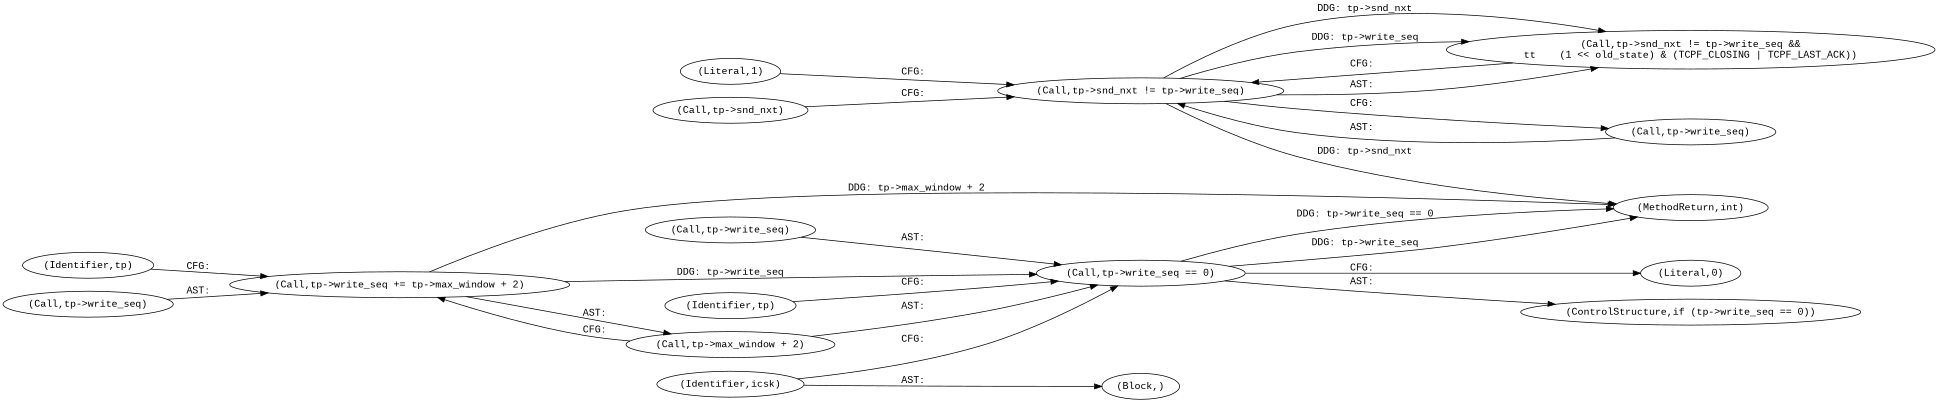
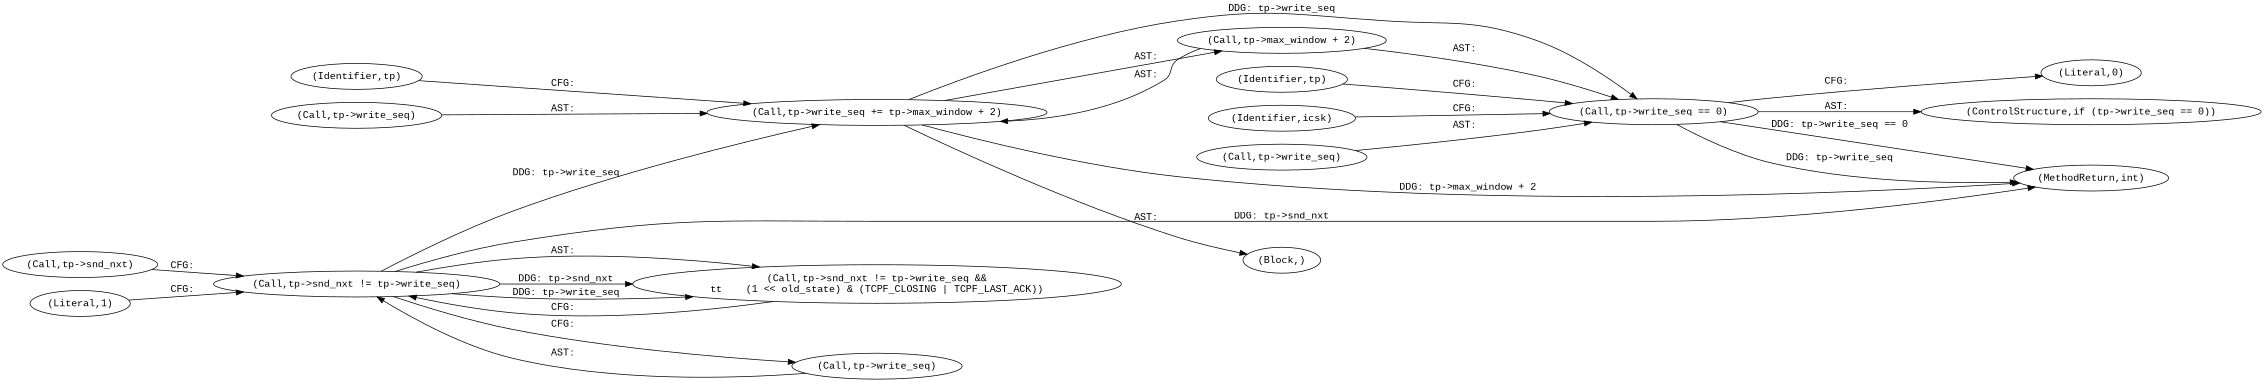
  digraph {
    fontname="Liberation Mono"
    rankdir=LR
    node [fontname="Liberation Mono"]
    edge [fontname="Liberation Mono"]
    n1 [label="(Call,tp->write_seq == 0)"]
    n2 [label="(Literal,0)"]
    n3 [label="(ControlStructure,if (tp->write_seq == 0))"]
    n4 [label="(MethodReturn,int)"]
    n5 [label="(Call,tp->write_seq += tp->max_window + 2)"]
    n6 [label="(Call,tp->max_window + 2)"]
    n7 [label="(Block,)"]
    n8 [label="(Call,tp->snd_nxt != tp->write_seq)"]
    n9 [label="(Call,tp->snd_nxt != tp->write_seq &&\n\t\t    (1 << old_state) & (TCPF_CLOSING | TCPF_LAST_ACK))"]
    n10 [label="(Call,tp->write_seq)"]
    n11 [label="(Identifier,tp)"]
    n12 [label="(Identifier,tp)"]
    n13 [label="(Call,tp->snd_nxt)"]
    n14 [label="(Identifier,icsk)"]
    n15 [label="(Literal,1)"]
    n16 [label="(Call,tp->write_seq)"]
    n17 [label="(Call,tp->write_seq)"]
    n1 -> n2 [label="CFG: "]
    n1 -> n3 [label="AST: "]
    n1 -> n4 [label="DDG: tp->write_seq == 0"]
    n1 -> n4 [label="DDG: tp->write_seq"]
    n5 -> n1 [label="DDG: tp->write_seq"]
    n5 -> n4 [label="DDG: tp->max_window + 2"]
    n5 -> n6 [label="AST: "]
-   n14 -> n7 [label="AST: "]
+   n5 -> n7 [label="AST: "]
    n6 -> n1 [label="AST: "]
-   n6 -> n5 [label="CFG: "]
+   n6 -> n5 [label="AST: "]
    n8 -> n4 [label="DDG: tp->snd_nxt"]
+   n8 -> n5 [label="DDG: tp->write_seq"]
    n8 -> n9 [label="AST: "]
    n8 -> n9 [label="DDG: tp->snd_nxt"]
    n8 -> n9 [label="DDG: tp->write_seq"]
    n8 -> n10 [label="CFG: "]
    n9 -> n8 [label="CFG: "]
    n10 -> n8 [label="AST: "]
    n11 -> n1 [label="CFG: "]
    n12 -> n5 [label="CFG: "]
    n13 -> n8 [label="CFG: "]
    n14 -> n1 [label="CFG: "]
    n15 -> n8 [label="CFG: "]
    n16 -> n5 [label="AST: "]
    n17 -> n1 [label="AST: "]
  }
